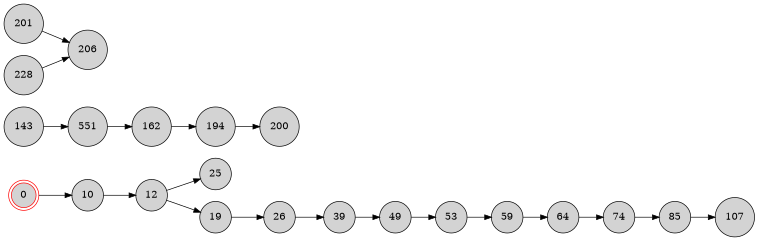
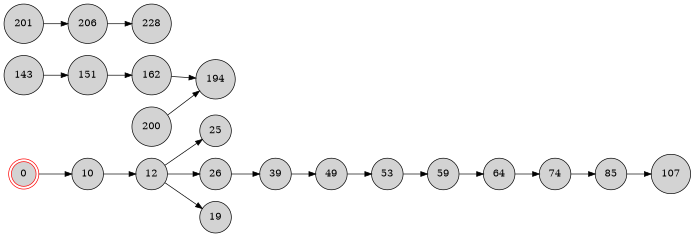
  digraph {
    rankdir=LR
    node [fillcolor=lightgray shape=circle style=filled]
    0 [color=red shape=doublecircle]
    10
    12
    25
    26
    19
    39
    49
    53
    59
    64
    n12 [label=74]
    85
    107
    143
-   151 [label=551]
+   151
    162
    194
    200
    201
    206
    228
    0 -> 10
    10 -> 12
    12 -> 25
-   19 -> 26
+   12 -> 26
    12 -> 19
    26 -> 39
    39 -> 49
    49 -> 53
    53 -> 59
    59 -> 64
    64 -> n12
    n12 -> 85
    85 -> 107
    143 -> 151
    151 -> 162
    162 -> 194
-   194 -> 200
+   200 -> 194
    201 -> 206
-   228 -> 206
+   206 -> 228
  }
